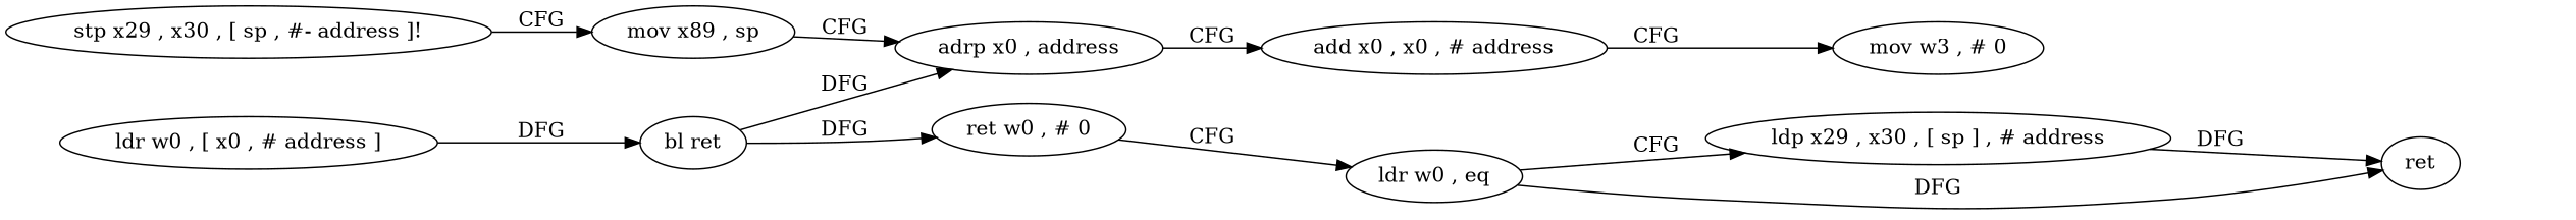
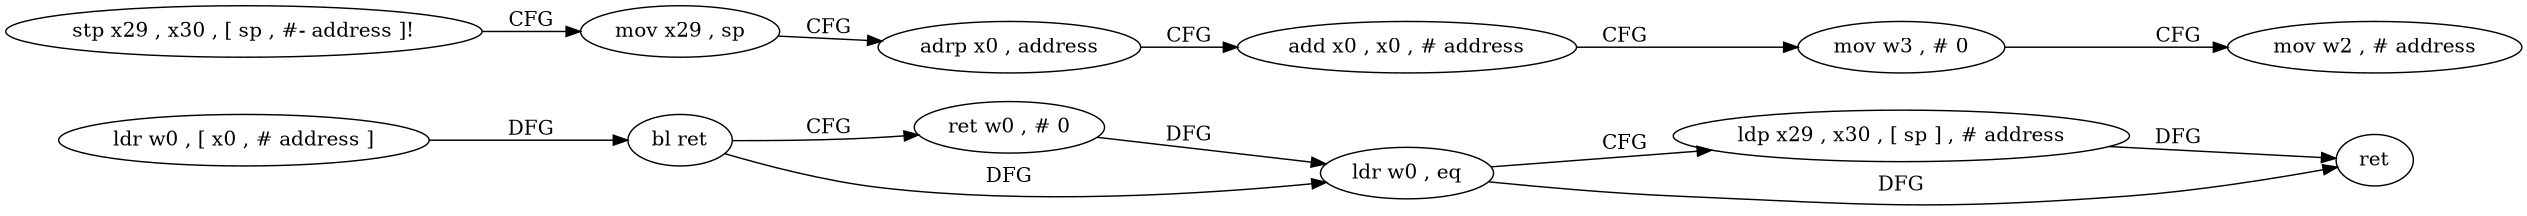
  digraph {
    rankdir=LR
    n1 [label="stp x29 , x30 , [ sp , #- address ]!"]
-   n2 [label="mov x89 , sp"]
+   n2 [label="mov x29 , sp"]
    n3 [label="adrp x0 , address"]
    n4 [label="add x0 , x0 , # address"]
    n5 [label="mov w3 , # 0"]
+   n6 [label="mov w2 , # address"]
    n7 [label="ldr w0 , [ x0 , # address ]"]
    n8 [label="bl ret"]
    n9 [label="ret w0 , # 0"]
    n10 [label="ldr w0 , eq"]
    n11 [label="ldp x29 , x30 , [ sp ] , # address"]
    n12 [label=ret]
    n1 -> n2 [label=CFG]
    n2 -> n3 [label=CFG]
    n3 -> n4 [label=CFG]
    n4 -> n5 [label=CFG]
+   n5 -> n6 [label=CFG]
    n7 -> n8 [label=DFG]
-   n8 -> n9 [label=DFG]
-   n8 -> n3 [label=DFG]
-   n9 -> n10 [label=CFG]
+   n8 -> n9 [label=CFG]
+   n8 -> n10 [label=DFG]
+   n9 -> n10 [label=DFG]
    n10 -> n11 [label=CFG]
    n10 -> n12 [label=DFG]
    n11 -> n12 [label=DFG]
  }
